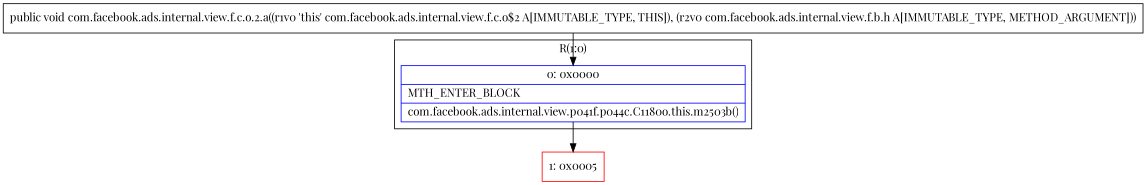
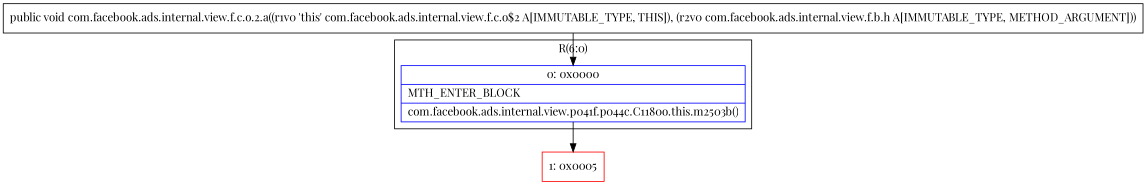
  digraph {
    fontname="Playfair Display"
    node [shape=record fontname="Playfair Display"]
    edge [fontname="Playfair Display"]
    n1 [color=blue label="{0\:\ 0x0000|MTH_ENTER_BLOCK\l|com.facebook.ads.internal.view.p041f.p044c.C1180o.this.m2503b()\l}"]
    n2 [color=red label="{1\:\ 0x0005}"]
    n3 [label="{public void com.facebook.ads.internal.view.f.c.o.2.a((r1v0 'this' com.facebook.ads.internal.view.f.c.o$2 A[IMMUTABLE_TYPE, THIS]), (r2v0 com.facebook.ads.internal.view.f.b.h A[IMMUTABLE_TYPE, METHOD_ARGUMENT])) }"]
    subgraph cluster_1 {
-     label="R(1:0)"
+     label="R(6:0)"
      n1
    }
    n1 -> n2
    n3 -> n1
  }
